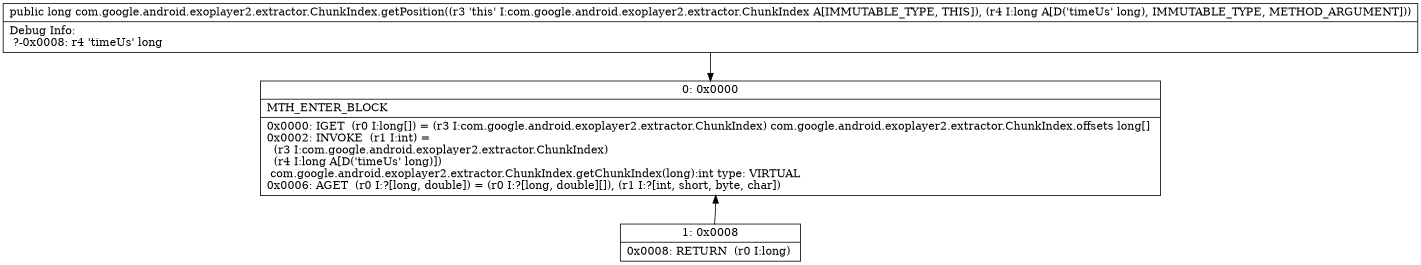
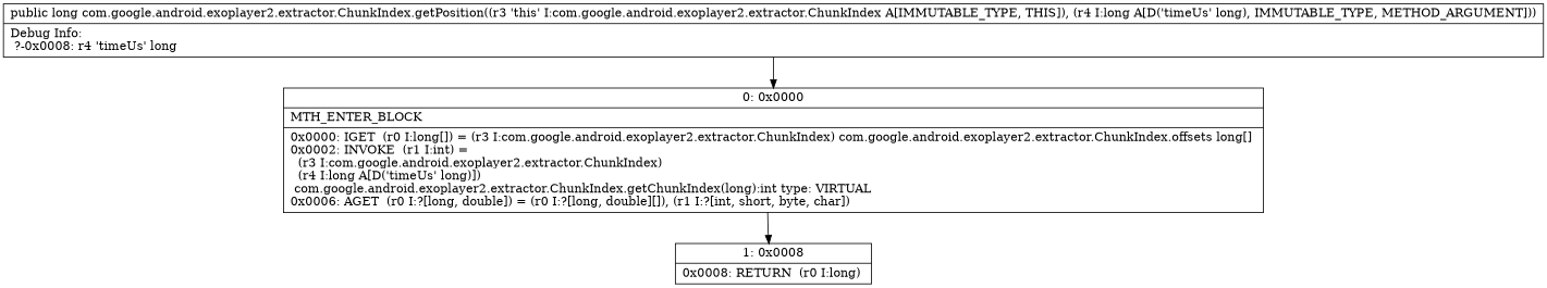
  digraph {
    node [shape=record]
    n1 [label="{0\:\ 0x0000|MTH_ENTER_BLOCK\l|0x0000: IGET  (r0 I:long[]) = (r3 I:com.google.android.exoplayer2.extractor.ChunkIndex) com.google.android.exoplayer2.extractor.ChunkIndex.offsets long[] \l0x0002: INVOKE  (r1 I:int) = \l  (r3 I:com.google.android.exoplayer2.extractor.ChunkIndex)\l  (r4 I:long A[D('timeUs' long)])\l com.google.android.exoplayer2.extractor.ChunkIndex.getChunkIndex(long):int type: VIRTUAL \l0x0006: AGET  (r0 I:?[long, double]) = (r0 I:?[long, double][]), (r1 I:?[int, short, byte, char]) \l}"]
    n2 [label="{1\:\ 0x0008|0x0008: RETURN  (r0 I:long) \l}"]
    n3 [label="{public long com.google.android.exoplayer2.extractor.ChunkIndex.getPosition((r3 'this' I:com.google.android.exoplayer2.extractor.ChunkIndex A[IMMUTABLE_TYPE, THIS]), (r4 I:long A[D('timeUs' long), IMMUTABLE_TYPE, METHOD_ARGUMENT]))  | Debug Info:\l  ?\-0x0008: r4 'timeUs' long\l}"]
-   n2 -> n1
+   n1 -> n2
    n3 -> n1
  }
